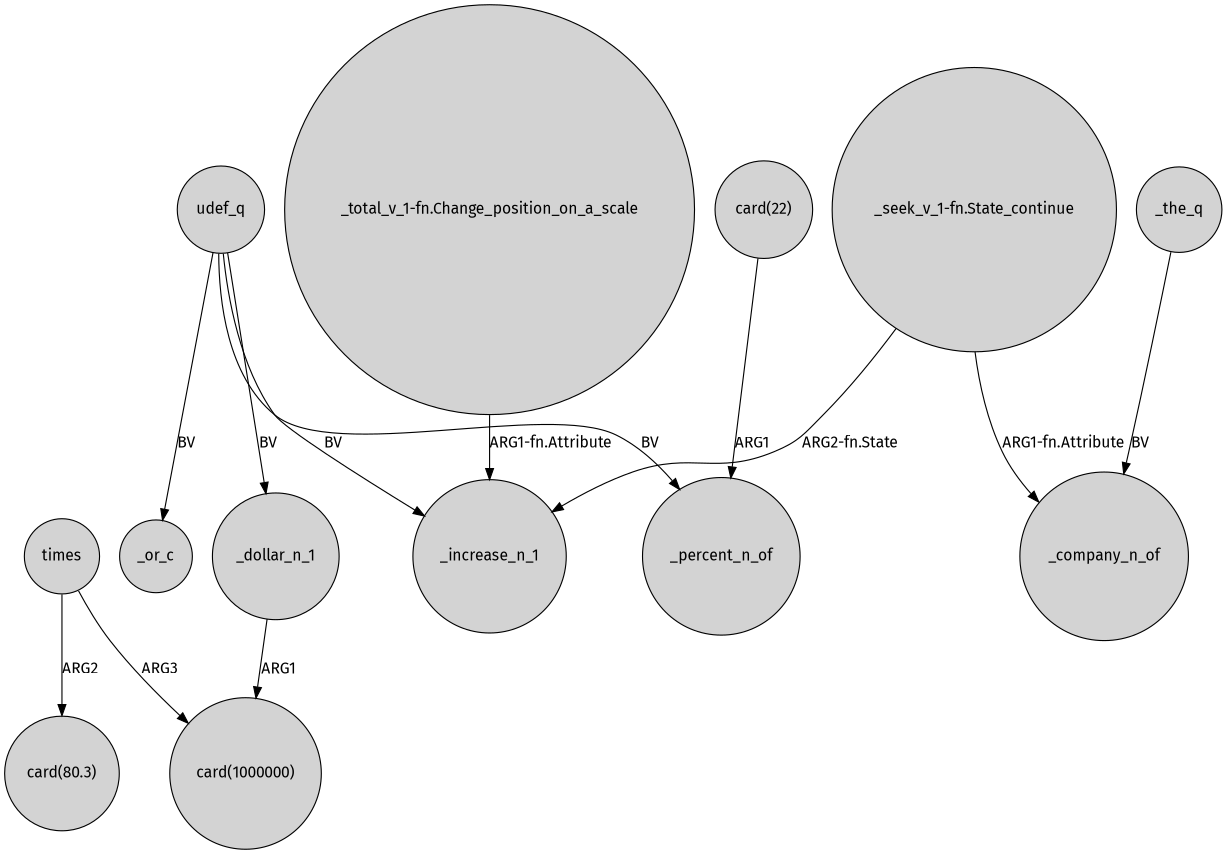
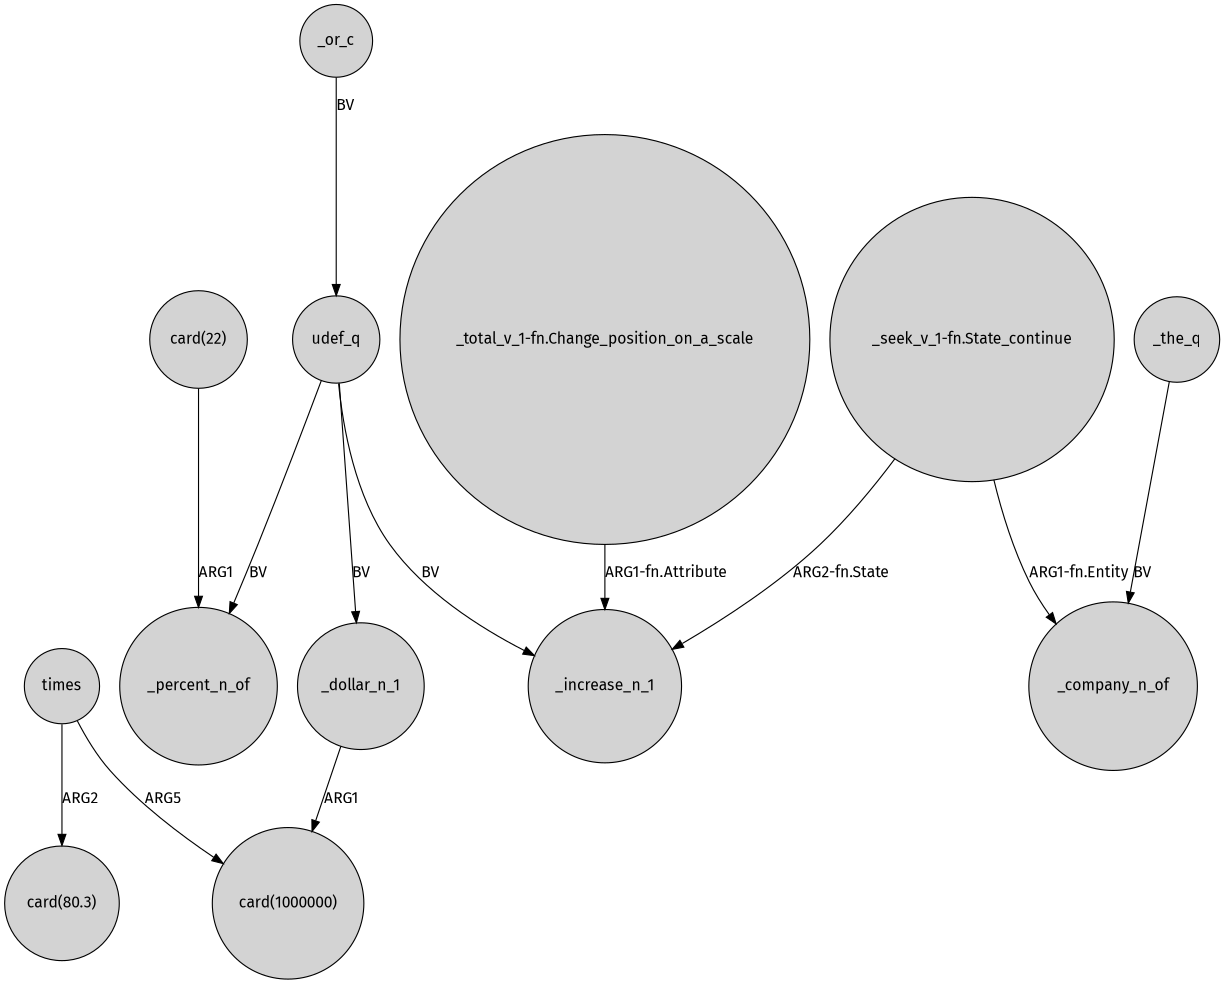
  digraph {
    fontname="Fira Sans"
    node [fontname="Fira Sans" shape=circle style=filled]
    edge [fontname="Fira Sans"]
    times
    "card(1000000)"
    "card(80.3)"
    _dollar_n_1
    "_total_v_1-fn.Change_position_on_a_scale"
    _increase_n_1
    udef_q
    _or_c
    _percent_n_of
    "_seek_v_1-fn.State_continue"
    _company_n_of
    _the_q
    "card(22)"
-   times -> "card(1000000)" [label=ARG3]
+   times -> "card(1000000)" [label=ARG5]
    times -> "card(80.3)" [label=ARG2]
    _dollar_n_1 -> "card(1000000)" [label=ARG1]
    "_total_v_1-fn.Change_position_on_a_scale" -> _increase_n_1 [label="ARG1-fn.Attribute"]
    udef_q -> _dollar_n_1 [label=BV]
    udef_q -> _increase_n_1 [label=BV]
-   udef_q -> _or_c [label=BV]
+   _or_c -> udef_q [label=BV]
    udef_q -> _percent_n_of [label=BV]
    "_seek_v_1-fn.State_continue" -> _increase_n_1 [label="ARG2-fn.State"]
-   "_seek_v_1-fn.State_continue" -> _company_n_of [label="ARG1-fn.Attribute"]
+   "_seek_v_1-fn.State_continue" -> _company_n_of [label="ARG1-fn.Entity"]
    _the_q -> _company_n_of [label=BV]
    "card(22)" -> _percent_n_of [label=ARG1]
  }
